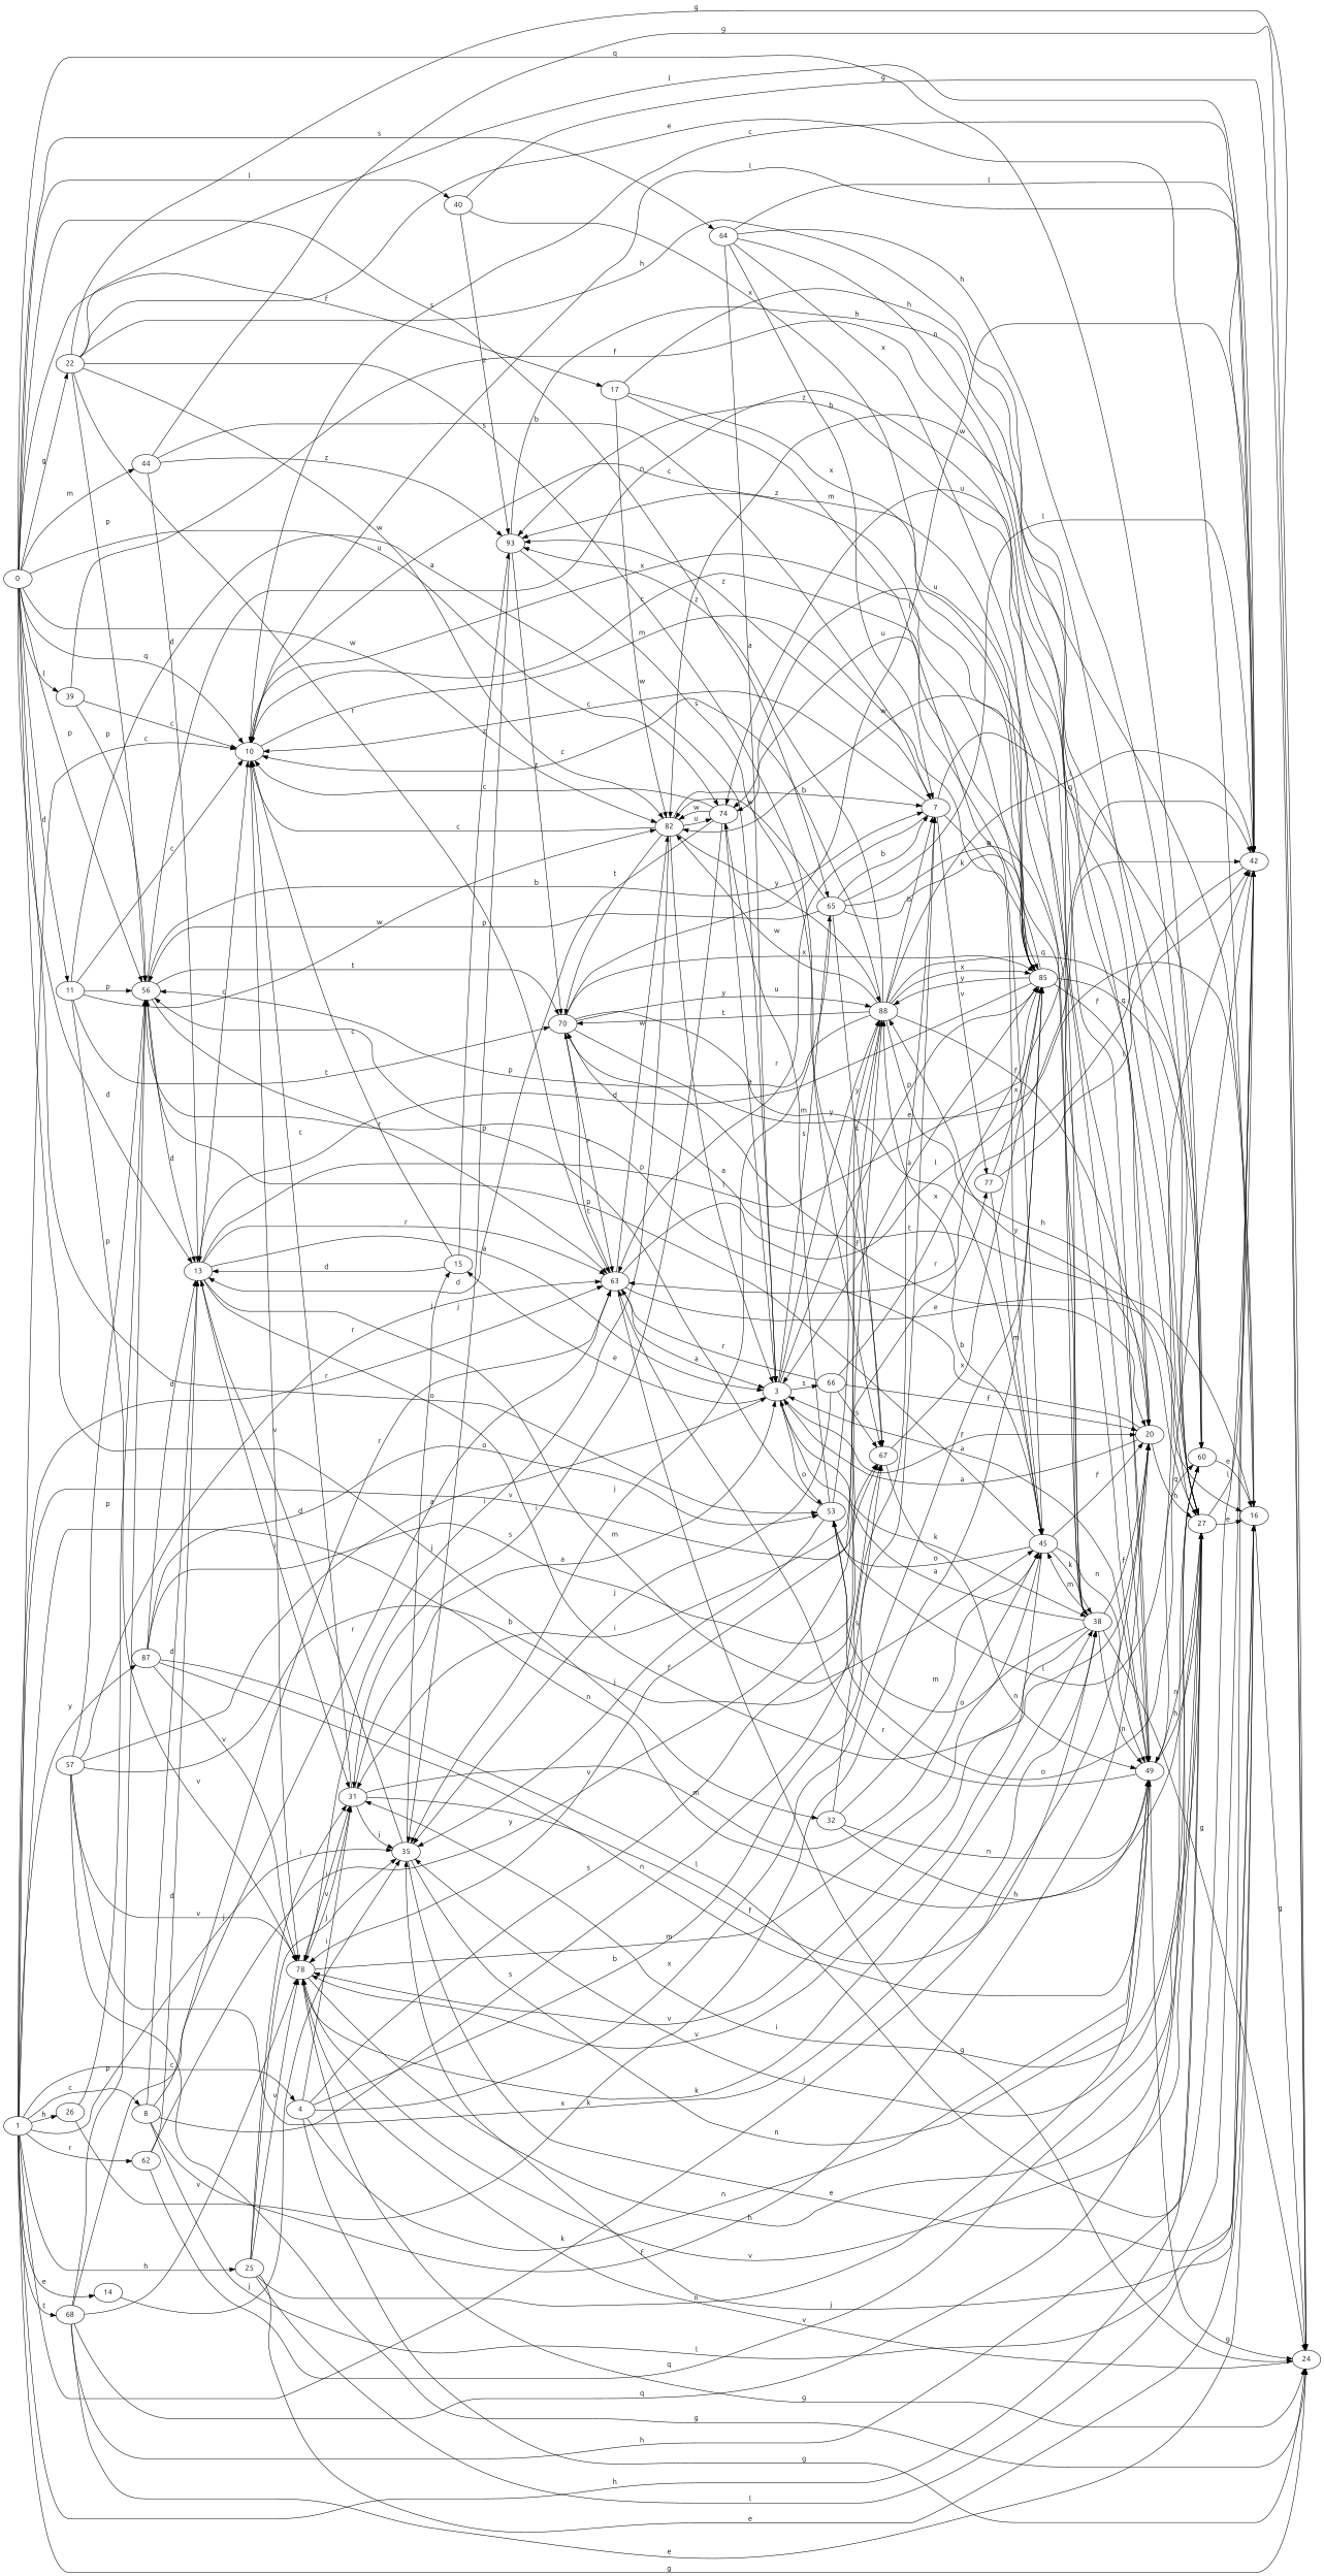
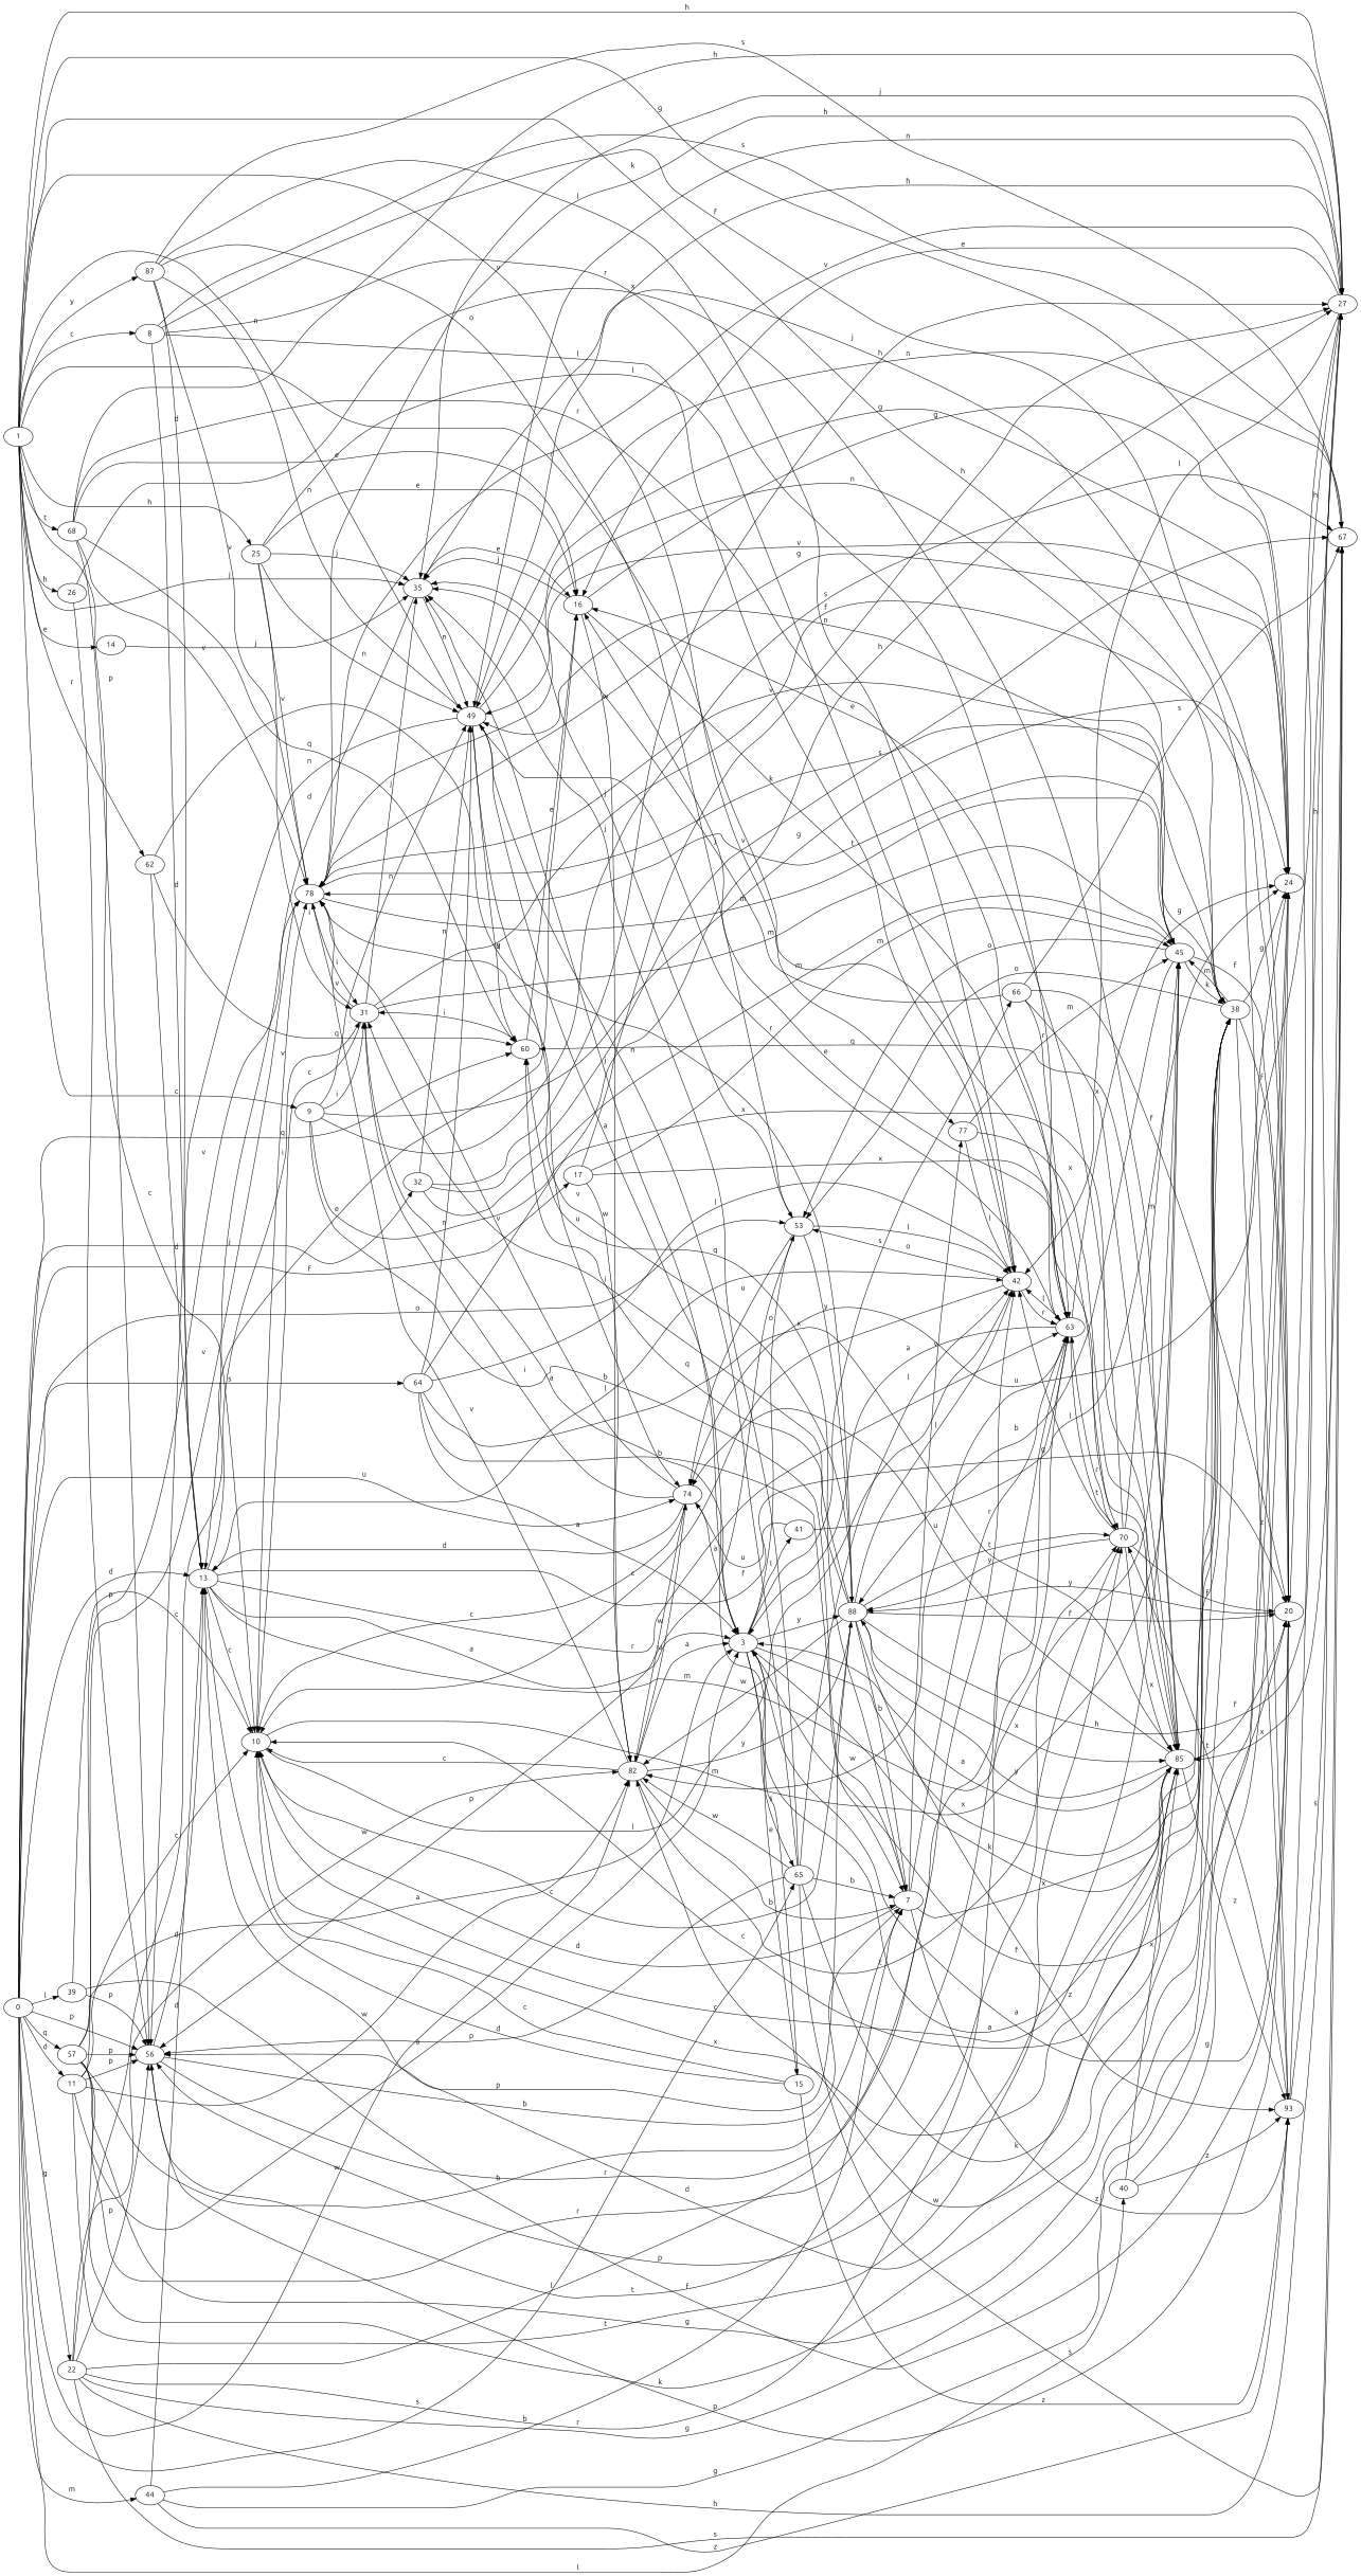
  strict digraph {
    fontname=Ubuntu
    rankdir=LR
    node [fontname=Ubuntu]
    edge [fontname=Ubuntu]
    0
    11
    13
    17
    22
    32
    39
    40
    44
    53
    56
    57
    60
    64
    65
    74
    82
    10
    3
    78
    70
    63
    20
    42
    31
    45
    27
    85
    24
    67
    16
    49
    93
    7
    35
    88
    38
    1
    8
-   9 [label=4]
+   9
    14
    25
    26
    62
    68
    77
    87
    15
+   41
    66
    0 -> 11 [label=d]
    0 -> 13 [label=d]
    0 -> 17 [label=f]
    0 -> 22 [label=g]
    0 -> 32 [label=j]
    0 -> 39 [label=l]
    0 -> 40 [label=l]
    0 -> 44 [label=m]
    0 -> 53 [label=o]
    0 -> 56 [label=p]
-   0 -> 10 [label=q]
+   0 -> 57 [label=q]
    0 -> 60 [label=q]
    0 -> 64 [label=s]
    0 -> 65 [label=s]
    0 -> 74 [label=u]
    0 -> 82 [label=w]
    11 -> 56 [label=p]
    11 -> 82 [label=w]
    11 -> 10 [label=c]
    11 -> 3 [label=a]
    11 -> 78 [label=v]
    11 -> 70 [label=t]
    13 -> 10 [label=c]
    13 -> 3 [label=a]
    13 -> 63 [label=r]
    13 -> 20 [label=f]
    13 -> 42 [label=l]
    13 -> 31 [label=i]
    13 -> 45 [label=m]
    17 -> 82 [label=w]
    17 -> 45 [label=m]
    17 -> 27 [label=h]
    17 -> 85 [label=x]
    22 -> 56 [label=p]
    22 -> 82 [label=w]
    22 -> 63 [label=r]
    22 -> 42 [label=l]
    22 -> 27 [label=h]
    22 -> 24 [label=g]
    22 -> 67 [label=s]
    22 -> 16 [label=e]
    32 -> 45 [label=m]
    32 -> 27 [label=h]
    32 -> 67 [label=s]
    32 -> 49 [label=n]
    39 -> 56 [label=p]
    39 -> 10 [label=c]
    39 -> 20 [label=f]
    40 -> 85 [label=x]
    40 -> 24 [label=g]
    40 -> 93 [label=z]
    44 -> 13 [label=d]
    44 -> 24 [label=g]
    44 -> 93 [label=z]
    44 -> 7 [label=b]
    53 -> 56 [label=p]
    53 -> 74 [label=u]
    53 -> 42 [label=l]
    53 -> 35 [label=j]
    53 -> 88 [label=y]
    56 -> 13 [label=d]
    56 -> 70 [label=t]
    56 -> 63 [label=r]
-   56 -> 49 [label=n]
+   49 -> 56 [label=n]
    56 -> 7 [label=b]
    57 -> 56 [label=p]
    57 -> 3 [label=a]
    57 -> 78 [label=v]
    57 -> 63 [label=r]
    57 -> 24 [label=g]
    57 -> 7 [label=b]
    57 -> 38 [label=k]
    60 -> 31 [label=i]
    60 -> 16 [label=e]
    64 -> 3 [label=a]
    64 -> 42 [label=l]
    64 -> 27 [label=h]
    64 -> 85 [label=x]
    64 -> 49 [label=n]
    64 -> 7 [label=b]
    65 -> 56 [label=p]
    65 -> 82 [label=w]
    65 -> 42 [label=l]
    65 -> 67 [label=s]
    65 -> 49 [label=n]
    65 -> 7 [label=b]
    65 -> 35 [label=j]
    65 -> 38 [label=k]
    74 -> 13 [label=d]
    74 -> 82 [label=w]
    74 -> 10 [label=c]
    74 -> 3 [label=a]
+   74 -> 78 [label=v]
    74 -> 31 [label=i]
    82 -> 74 [label=u]
    82 -> 10 [label=c]
    82 -> 3 [label=a]
-   82 -> 78 [label=i]
+   82 -> 78 [label=v]
    82 -> 70 [label=t]
    82 -> 7 [label=b]
    82 -> 88 [label=y]
    10 -> 78 [label=v]
    10 -> 42 [label=l]
    10 -> 45 [label=m]
    10 -> 85 [label=x]
    3 -> 53 [label=o]
    3 -> 65 [label=s]
    3 -> 20 [label=f]
-   3 -> 85 [label=p]
+   3 -> 85 [label=x]
    3 -> 88 [label=y]
    3 -> 38 [label=k]
    3 -> 15 [label=e]
+   3 -> 41 [label=l]
    3 -> 66 [label=s]
    78 -> 31 [label=i]
    78 -> 45 [label=m]
    78 -> 27 [label=h]
    78 -> 24 [label=g]
    78 -> 38 [label=k]
    70 -> 63 [label=r]
    70 -> 20 [label=f]
    70 -> 42 [label=l]
    70 -> 45 [label=m]
    70 -> 85 [label=x]
    70 -> 16 [label=e]
    70 -> 88 [label=y]
    63 -> 82 [label=w]
    63 -> 3 [label=a]
    63 -> 70 [label=t]
    63 -> 42 [label=l]
    63 -> 24 [label=g]
    63 -> 16 [label=e]
    20 -> 56 [label=p]
    20 -> 3 [label=a]
    20 -> 27 [label=h]
    20 -> 88 [label=y]
    42 -> 53 [label=o]
    42 -> 10 [label=c]
    42 -> 63 [label=r]
    31 -> 10 [label=c]
    31 -> 3 [label=a]
    31 -> 78 [label=v]
    31 -> 20 [label=f]
    31 -> 45 [label=m]
    31 -> 35 [label=j]
    45 -> 53 [label=o]
    45 -> 56 [label=p]
    45 -> 78 [label=v]
    45 -> 20 [label=f]
    45 -> 49 [label=n]
    45 -> 88 [label=b]
    45 -> 38 [label=k]
    27 -> 74 [label=u]
    27 -> 78 [label=v]
    27 -> 42 [label=l]
    27 -> 16 [label=e]
    27 -> 49 [label=n]
    27 -> 35 [label=j]
    85 -> 13 [label=d]
    85 -> 60 [label=q]
    85 -> 74 [label=u]
    85 -> 10 [label=c]
    85 -> 3 [label=a]
    85 -> 20 [label=f]
    85 -> 93 [label=z]
    85 -> 88 [label=y]
    24 -> 78 [label=v]
    67 -> 85 [label=x]
    67 -> 49 [label=n]
    16 -> 82 [label=w]
    16 -> 70 [label=t]
    16 -> 24 [label=g]
    16 -> 35 [label=j]
    49 -> 60 [label=q]
    49 -> 74 [label=u]
    49 -> 3 [label=a]
    49 -> 63 [label=r]
    49 -> 27 [label=h]
    49 -> 24 [label=g]
    93 -> 70 [label=t]
    93 -> 27 [label=h]
    93 -> 67 [label=s]
    93 -> 35 [label=j]
    7 -> 60 [label=q]
-   7 -> 10 [label=c]
+   7 -> 10 [label=d]
    7 -> 63 [label=r]
    7 -> 85 [label=x]
    7 -> 93 [label=z]
    7 -> 77 [label=v]
    35 -> 13 [label=d]
    35 -> 16 [label=e]
    35 -> 49 [label=n]
    88 -> 56 [label=p]
    88 -> 60 [label=q]
    88 -> 82 [label=w]
    88 -> 10 [label=c]
    88 -> 78 [label=v]
    88 -> 70 [label=t]
    88 -> 20 [label=f]
    88 -> 42 [label=l]
    88 -> 31 [label=i]
    88 -> 27 [label=h]
    88 -> 85 [label=x]
    88 -> 93 [label=z]
    88 -> 7 [label=b]
    38 -> 53 [label=o]
    38 -> 82 [label=w]
    38 -> 10 [label=c]
    38 -> 3 [label=a]
    38 -> 78 [label=v]
    38 -> 20 [label=f]
    38 -> 45 [label=m]
    38 -> 24 [label=g]
    38 -> 49 [label=n]
    38 -> 93 [label=z]
    1 -> 10 [label=c]
    1 -> 63 [label=r]
    1 -> 27 [label=h]
    1 -> 24 [label=g]
    1 -> 49 [label=n]
    1 -> 35 [label=j]
    1 -> 38 [label=k]
    1 -> 8 [label=c]
    1 -> 9 [label=c]
    1 -> 14 [label=e]
    1 -> 25 [label=h]
    1 -> 26 [label=h]
    1 -> 62 [label=r]
    1 -> 68 [label=t]
    1 -> 77 [label=v]
    1 -> 87 [label=y]
    8 -> 13 [label=d]
    8 -> 63 [label=r]
    8 -> 20 [label=f]
    8 -> 42 [label=l]
    8 -> 67 [label=s]
    9 -> 31 [label=i]
    9 -> 85 [label=x]
    9 -> 24 [label=g]
    9 -> 67 [label=s]
    9 -> 49 [label=n]
    9 -> 7 [label=b]
    14 -> 35 [label=j]
    25 -> 78 [label=v]
    25 -> 42 [label=l]
    25 -> 31 [label=i]
    25 -> 16 [label=e]
    25 -> 49 [label=n]
    25 -> 35 [label=j]
    26 -> 56 [label=p]
    26 -> 85 [label=x]
    62 -> 13 [label=d]
    62 -> 60 [label=q]
    62 -> 88 [label=y]
    68 -> 56 [label=p]
    68 -> 60 [label=q]
    68 -> 78 [label=v]
    68 -> 63 [label=r]
    68 -> 27 [label=h]
    68 -> 16 [label=e]
    77 -> 42 [label=l]
    77 -> 45 [label=m]
    77 -> 85 [label=x]
    87 -> 13 [label=d]
    87 -> 53 [label=o]
    87 -> 78 [label=v]
    87 -> 42 [label=l]
    87 -> 67 [label=s]
    87 -> 49 [label=n]
    15 -> 13 [label=d]
    15 -> 10 [label=c]
    15 -> 93 [label=z]
-   35 -> 15 [label=j]
+   15 -> 35 [label=j]
+   41 -> 74 [label=u]
+   41 -> 24 [label=g]
    66 -> 63 [label=r]
    66 -> 20 [label=f]
    66 -> 85 [label=x]
    66 -> 67 [label=s]
    66 -> 35 [label=j]
  }
